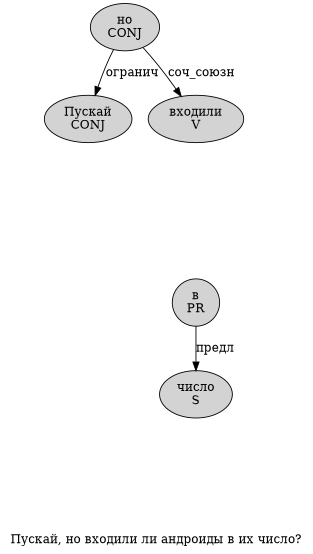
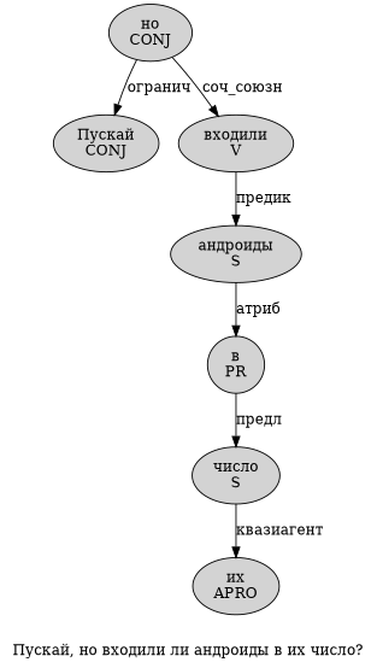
  digraph {
    label="Пускай, но входили ли андроиды в их число?"
    node [fillcolor=lightgray penwidth=1 shape=ellipse style=filled]
    n1 [label="Пускай\nCONJ"]
    n2 [label="но\nCONJ"]
    n3 [label="входили\nV"]
+   n4 [label="андроиды\nS"]
    n5 [label="в\nPR"]
    n6 [label="число\nS"]
+   n7 [label="их\nAPRO"]
    n2 -> n1 [label="огранич"]
    n2 -> n3 [label="соч_союзн"]
+   n3 -> n4 [label="предик"]
+   n4 -> n5 [label="атриб"]
    n5 -> n6 [label="предл"]
+   n6 -> n7 [label="квазиагент"]
  }
